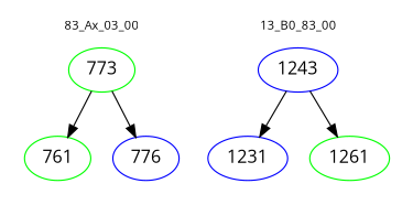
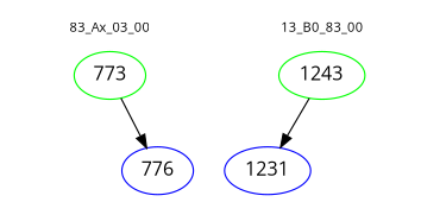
  digraph {
    fontname="Open Sans"
    node [color=green fontname="Open Sans"]
    edge [color=black fontname="Open Sans"]
    n1 [label=773]
-   n2 [label=761]
    n3 [color=blue label=776]
-   n4 [color=blue label=1243]
+   n4 [label=1243]
    n5 [color=blue label=1231]
-   n6 [label=1261]
    subgraph cluster_1 {
      color=white
      fontsize=10
      label="83_Ax_03_00"
      n1
-     n2
      n3
    }
    subgraph cluster_2 {
      color=white
      fontsize=10
      label="13_B0_83_00"
      n4
      n5
-     n6
    }
-   n1 -> n2
    n1 -> n3
    n4 -> n5
-   n4 -> n6
  }
